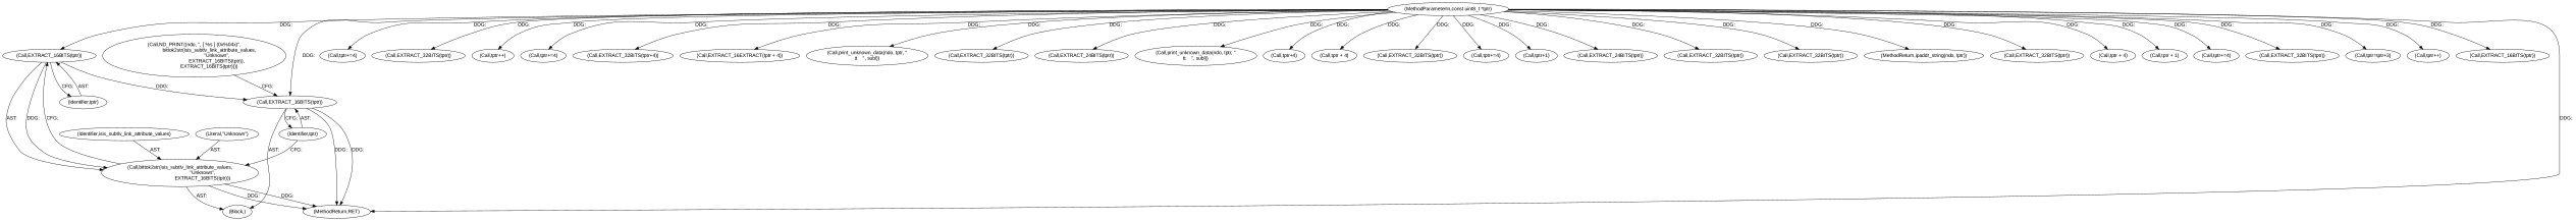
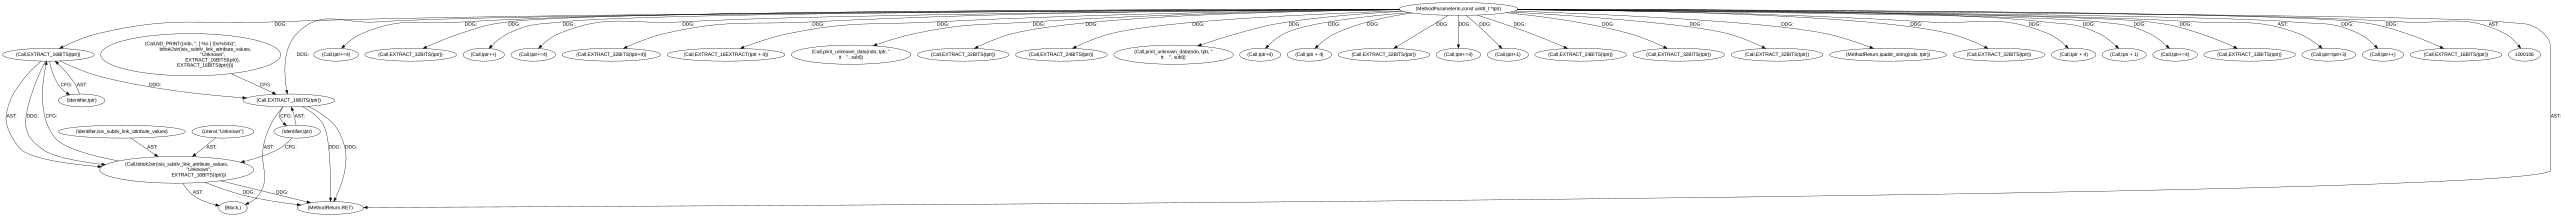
  digraph {
    fontname="Liberation Sans"
    node [fontname="Liberation Sans"]
    edge [fontname="Liberation Sans"]
    n1 [label="(Call,EXTRACT_16BITS(tptr))"]
    n2 [label="(Call,bittok2str(isis_subtlv_link_attribute_values,\n                                 \"Unknown\",\n                                 EXTRACT_16BITS(tptr)))"]
    n3 [label="(Call,EXTRACT_16BITS(tptr))"]
    n4 [label="(Identifier,tptr)"]
    n5 [label="(MethodReturn,RET)"]
    n6 [label="(Block,)"]
    n7 [label="(Identifier,tptr)"]
    n8 [label="(MethodParameterIn,const uint8_t *tptr)"]
    n9 [label="(Call,tptr+=4)"]
    n10 [label="(Call,EXTRACT_32BITS(tptr))"]
    n11 [label="(Call,tptr++)"]
    n12 [label="(Call,tptr+=4)"]
    n13 [label="(Call,EXTRACT_32BITS(tptr+4))"]
    n14 [label="(Call,EXTRACT_16EXTRACT(tptr + 4))"]
    n15 [label="(Call,print_unknown_data(ndo, tptr, \"\n\t\t    \", subl))"]
    n16 [label="(Call,EXTRACT_32BITS(tptr))"]
    n17 [label="(Call,EXTRACT_24BITS(tptr))"]
    n18 [label="(Call,print_unknown_data(ndo, tptr, \"\n\t\t    \", subl))"]
    n19 [label="(Call,tptr+4)"]
    n20 [label="(Call,tptr + 4)"]
    n21 [label="(Call,EXTRACT_32BITS(tptr))"]
    n22 [label="(Call,tptr+=4)"]
    n23 [label="(Call,tptr+1)"]
    n24 [label="(Call,EXTRACT_24BITS(tptr))"]
    n25 [label="(Call,EXTRACT_32BITS(tptr))"]
    n26 [label="(Call,EXTRACT_32BITS(tptr))"]
    n27 [label="(MethodReturn,ipaddr_string(ndo, tptr))"]
    n28 [label="(Call,EXTRACT_32BITS(tptr))"]
    n29 [label="(Call,tptr + 4)"]
    n30 [label="(Call,tptr + 1)"]
    n31 [label="(Call,tptr+=4)"]
    n32 [label="(Call,EXTRACT_32BITS(tptr))"]
    n33 [label="(Call,tptr=tptr+3)"]
    n34 [label="(Call,tptr++)"]
    n35 [label="(Call,EXTRACT_16BITS(tptr))"]
+   1000106
    n37 [label="(Identifier,isis_subtlv_link_attribute_values)"]
    n38 [label="(Literal,\"Unknown\")"]
    n39 [label="(Call,ND_PRINT((ndo, \", [ %s ] (0x%04x)\",\n                      bittok2str(isis_subtlv_link_attribute_values,\n                                 \"Unknown\",\n                                 EXTRACT_16BITS(tptr)),\n                      EXTRACT_16BITS(tptr))))"]
    n1 -> n2 [label="AST: "]
    n1 -> n2 [label="DDG: "]
    n1 -> n3 [label="DDG: "]
    n1 -> n4 [label="CFG: "]
    n2 -> n1 [label="CFG: "]
    n2 -> n5 [label="DDG: "]
    n2 -> n5 [label="DDG: "]
    n2 -> n6 [label="AST: "]
    n3 -> n5 [label="DDG: "]
    n3 -> n5 [label="DDG: "]
    n3 -> n6 [label="AST: "]
    n3 -> n7 [label="CFG: "]
    n4 -> n1 [label="AST: "]
    n7 -> n2 [label="CFG: "]
    n7 -> n3 [label="AST: "]
    n8 -> n1 [label="DDG: "]
    n8 -> n3 [label="DDG: "]
-   n8 -> n5 [label="DDG: "]
+   n8 -> n5 [label="AST: "]
    n8 -> n9 [label="DDG: "]
    n8 -> n10 [label="DDG: "]
    n8 -> n11 [label="DDG: "]
    n8 -> n12 [label="DDG: "]
    n8 -> n13 [label="DDG: "]
    n8 -> n14 [label="DDG: "]
    n8 -> n15 [label="DDG: "]
    n8 -> n16 [label="DDG: "]
    n8 -> n17 [label="DDG: "]
    n8 -> n18 [label="DDG: "]
    n8 -> n19 [label="DDG: "]
    n8 -> n20 [label="DDG: "]
    n8 -> n21 [label="DDG: "]
    n8 -> n22 [label="DDG: "]
    n8 -> n23 [label="DDG: "]
    n8 -> n24 [label="DDG: "]
    n8 -> n25 [label="DDG: "]
    n8 -> n26 [label="DDG: "]
    n8 -> n27 [label="DDG: "]
    n8 -> n28 [label="DDG: "]
    n8 -> n29 [label="DDG: "]
    n8 -> n30 [label="DDG: "]
    n8 -> n31 [label="DDG: "]
    n8 -> n32 [label="DDG: "]
-   n8 -> n33 [label="DDG: "]
+   n8 -> n33 [label="AST: "]
    n8 -> n34 [label="DDG: "]
    n8 -> n35 [label="DDG: "]
+   n8 -> 1000106 [label="AST: "]
    n37 -> n2 [label="AST: "]
    n38 -> n2 [label="AST: "]
    n39 -> n3 [label="CFG: "]
  }
